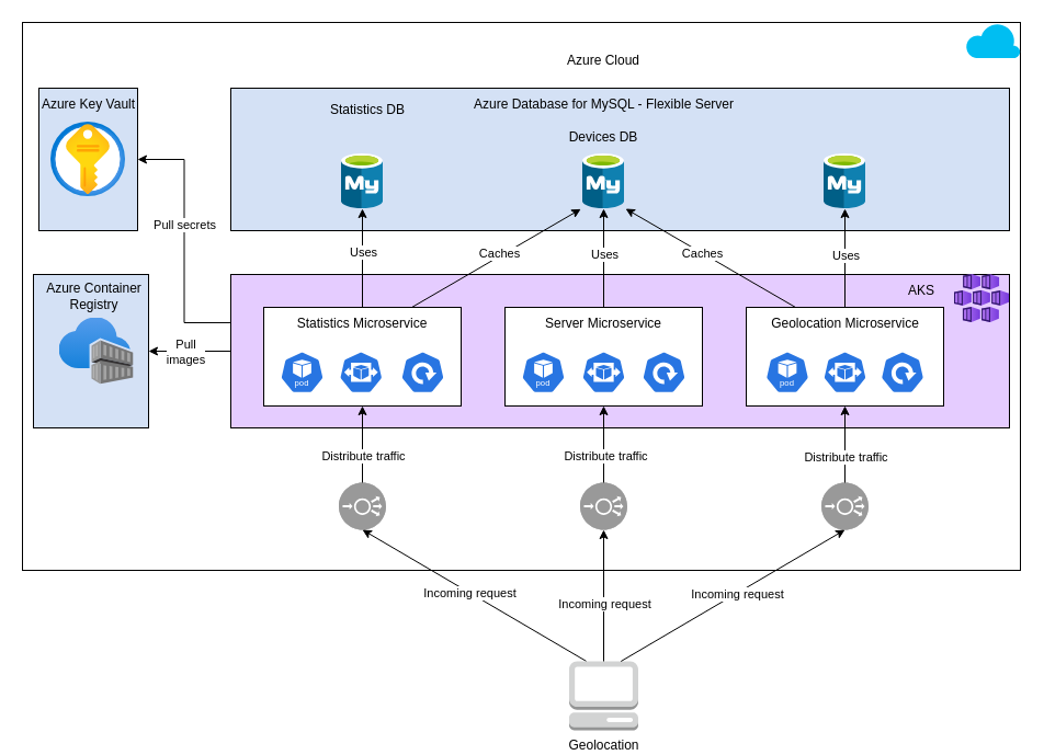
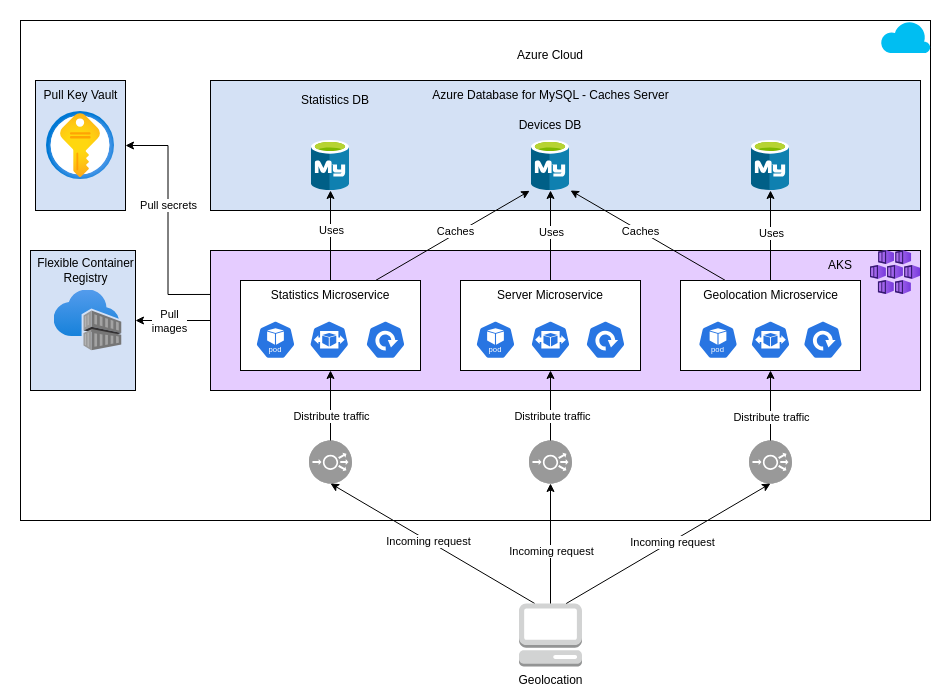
  <mxCell id="0" />
  <mxCell id="1" parent="0" />
  <mxCell id="2" value="" style="rounded=0;whiteSpace=wrap;html=1;" parent="1" vertex="1"><mxGeometry x="20" y="20" width="910" height="500" as="geometry" /></mxCell>
  <mxCell id="3" value="" style="rounded=0;whiteSpace=wrap;html=1;fillColor=#D4E1F5;" parent="1" vertex="1"><mxGeometry x="210" y="80" width="710" height="130" as="geometry" /></mxCell>
  <mxCell id="4" value="" style="verticalLabelPosition=bottom;html=1;verticalAlign=top;align=center;strokeColor=none;fillColor=#00BEF2;shape=mxgraph.azure.cloud;" parent="1" vertex="1"><mxGeometry x="880" y="20" width="50" height="32.5" as="geometry" /></mxCell>
  <mxCell id="5" value="Azure Cloud" style="text;html=1;align=center;verticalAlign=middle;whiteSpace=wrap;rounded=0;" parent="1" vertex="1"><mxGeometry x="510" y="40" width="80" height="30" as="geometry" /></mxCell>
  <mxCell id="6" value="" style="rounded=0;whiteSpace=wrap;html=1;fillColor=#E5CCFF;" parent="1" vertex="1"><mxGeometry x="210" y="250" width="710" height="140" as="geometry" /></mxCell>
  <mxCell id="7" value="" style="image;aspect=fixed;html=1;points=[];align=center;fontSize=12;image=img/lib/azure2/compute/Kubernetes_Services.svg;" parent="1" vertex="1"><mxGeometry x="870" y="250" width="50" height="44.12" as="geometry" /></mxCell>
  <mxCell id="8" value="AKS" style="text;html=1;align=center;verticalAlign=middle;whiteSpace=wrap;rounded=0;" parent="1" vertex="1"><mxGeometry x="800" y="250" width="80" height="30" as="geometry" /></mxCell>
  <mxCell id="9" value="" style="edgeStyle=orthogonalEdgeStyle;rounded=0;orthogonalLoop=1;jettySize=auto;html=1;" parent="1" source="11" target="37" edge="1"><mxGeometry relative="1" as="geometry" /></mxCell>
  <mxCell id="10" value="Uses" style="edgeLabel;html=1;align=center;verticalAlign=middle;resizable=0;points=[];" parent="9" connectable="0" vertex="1"><mxGeometry x="0.124" relative="1" as="geometry"><mxPoint as="offset" /></mxGeometry></mxCell>
  <mxCell id="11" value="" style="rounded=0;whiteSpace=wrap;html=1;" parent="1" vertex="1"><mxGeometry x="240" y="280" width="180" height="90" as="geometry" /></mxCell>
  <mxCell id="12" value="" style="edgeStyle=orthogonalEdgeStyle;rounded=0;orthogonalLoop=1;jettySize=auto;html=1;" parent="1" source="14" target="38" edge="1"><mxGeometry relative="1" as="geometry" /></mxCell>
  <mxCell id="13" value="Uses" style="edgeLabel;html=1;align=center;verticalAlign=middle;resizable=0;points=[];" parent="12" connectable="0" vertex="1"><mxGeometry x="0.089" relative="1" as="geometry"><mxPoint as="offset" /></mxGeometry></mxCell>
  <mxCell id="14" value="" style="rounded=0;whiteSpace=wrap;html=1;" parent="1" vertex="1"><mxGeometry x="460" y="280" width="180" height="90" as="geometry" /></mxCell>
  <mxCell id="15" value="" style="edgeStyle=orthogonalEdgeStyle;rounded=0;orthogonalLoop=1;jettySize=auto;html=1;" parent="1" source="17" target="39" edge="1"><mxGeometry relative="1" as="geometry" /></mxCell>
  <mxCell id="16" value="Uses" style="edgeLabel;html=1;align=center;verticalAlign=middle;resizable=0;points=[];" parent="15" connectable="0" vertex="1"><mxGeometry x="0.071" relative="1" as="geometry"><mxPoint as="offset" /></mxGeometry></mxCell>
  <mxCell id="17" value="" style="rounded=0;whiteSpace=wrap;html=1;" parent="1" vertex="1"><mxGeometry x="680" y="280" width="180" height="90" as="geometry" /></mxCell>
  <mxCell id="18" value="Server Microservice" style="text;html=1;align=center;verticalAlign=middle;whiteSpace=wrap;rounded=0;" parent="1" vertex="1"><mxGeometry x="485" y="280" width="130" height="30" as="geometry" /></mxCell>
  <mxCell id="19" value="Statistics&lt;span style=&quot;color: rgba(0, 0, 0, 0); font-family: monospace; font-size: 0px; text-align: start; text-wrap: nowrap;&quot;&gt;%3CmxGraphModel%3E%3Croot%3E%3CmxCell%20id%3D%220%22%2F%3E%3CmxCell%20id%3D%221%22%20parent%3D%220%22%2F%3E%3CmxCell%20id%3D%222%22%20value%3D%22Devices%20Microservice%22%20style%3D%22text%3Bhtml%3D1%3Balign%3Dcenter%3BverticalAlign%3Dmiddle%3BwhiteSpace%3Dwrap%3Brounded%3D0%3B%22%20vertex%3D%221%22%20parent%3D%221%22%3E%3CmxGeometry%20x%3D%22355%22%20y%3D%22120%22%20width%3D%22130%22%20height%3D%2230%22%20as%3D%22geometry%22%2F%3E%3C%2FmxCell%3E%3C%2Froot%3E%3C%2FmxGraphModel%3E&lt;/span&gt;&amp;nbsp;Micro&lt;span style=&quot;color: rgba(0, 0, 0, 0); font-family: monospace; font-size: 0px; text-align: start; text-wrap: nowrap;&quot;&gt;%3CmxGraphModel%3E%3Croot%3E%3CmxCell%20id%3D%220%22%2F%3E%3CmxCell%20id%3D%221%22%20parent%3D%220%22%2F%3E%3CmxCell%20id%3D%222%22%20value%3D%22Devices%20Microservice%22%20style%3D%22text%3Bhtml%3D1%3Balign%3Dcenter%3BverticalAlign%3Dmiddle%3BwhiteSpace%3Dwrap%3Brounded%3D0%3B%22%20vertex%3D%221%22%20parent%3D%221%22%3E%3CmxGeometry%20x%3D%22355%22%20y%3D%22120%22%20width%3D%22130%22%20height%3D%2230%22%20as%3D%22geometry%22%2F%3E%3C%2FmxCell%3E%3C%2Froot%3E%3C%2FmxGraphModel%3E&lt;/span&gt;service" style="text;html=1;align=center;verticalAlign=middle;whiteSpace=wrap;rounded=0;" parent="1" vertex="1"><mxGeometry x="265" y="280" width="130" height="30" as="geometry" /></mxCell>
  <mxCell id="20" value="Geolocation&lt;span style=&quot;color: rgba(0, 0, 0, 0); font-family: monospace; font-size: 0px; text-align: start; text-wrap: nowrap;&quot;&gt;%3CmxGraphModel%3E%3Croot%3E%3CmxCell%20id%3D%220%22%2F%3E%3CmxCell%20id%3D%221%22%20parent%3D%220%22%2F%3E%3CmxCell%20id%3D%222%22%20value%3D%22Devices%20Microservice%22%20style%3D%22text%3Bhtml%3D1%3Balign%3Dcenter%3BverticalAlign%3Dmiddle%3BwhiteSpace%3Dwrap%3Brounded%3D0%3B%22%20vertex%3D%221%22%20parent%3D%221%22%3E%3CmxGeometry%20x%3D%22355%22%20y%3D%22120%22%20width%3D%22130%22%20height%3D%2230%22%20as%3D%22geometry%22%2F%3E%3C%2FmxCell%3E%3C%2Froot%3E%3C%2FmxGraphModel%3E&lt;/span&gt;&amp;nbsp;Micro&lt;span style=&quot;color: rgba(0, 0, 0, 0); font-family: monospace; font-size: 0px; text-align: start; text-wrap: nowrap;&quot;&gt;%3CmxGraphModel%3E%3Croot%3E%3CmxCell%20id%3D%220%22%2F%3E%3CmxCell%20id%3D%221%22%20parent%3D%220%22%2F%3E%3CmxCell%20id%3D%222%22%20value%3D%22Devices%20Microservice%22%20style%3D%22text%3Bhtml%3D1%3Balign%3Dcenter%3BverticalAlign%3Dmiddle%3BwhiteSpace%3Dwrap%3Brounded%3D0%3B%22%20vertex%3D%221%22%20parent%3D%221%22%3E%3CmxGeometry%20x%3D%22355%22%20y%3D%22120%22%20width%3D%22130%22%20height%3D%2230%22%20as%3D%22geometry%22%2F%3E%3C%2FmxCell%3E%3C%2Froot%3E%3C%2FmxGraphModel%3E&lt;/span&gt;service" style="text;html=1;align=center;verticalAlign=middle;whiteSpace=wrap;rounded=0;" parent="1" vertex="1"><mxGeometry x="697.5" y="280" width="145" height="30" as="geometry" /></mxCell>
  <mxCell id="21" value="" style="endArrow=classic;html=1;rounded=0;exitX=0.25;exitY=0;exitDx=0;exitDy=0;" parent="1" source="17" edge="1"><mxGeometry width="50" height="50" relative="1" as="geometry"><mxPoint x="630" y="310" as="sourcePoint" /><mxPoint x="570" y="190" as="targetPoint" /></mxGeometry></mxCell>
  <mxCell id="22" value="Caches" style="edgeLabel;html=1;align=center;verticalAlign=middle;resizable=0;points=[];" parent="21" connectable="0" vertex="1"><mxGeometry x="0.061" relative="1" as="geometry"><mxPoint x="-3" y="-2" as="offset" /></mxGeometry></mxCell>
  <mxCell id="23" value="Devices DB" style="text;html=1;align=center;verticalAlign=middle;whiteSpace=wrap;rounded=0;" parent="1" vertex="1"><mxGeometry x="515" y="110" width="70" height="30" as="geometry" /></mxCell>
  <mxCell id="24" value="" style="endArrow=classic;html=1;rounded=0;exitX=0.75;exitY=0;exitDx=0;exitDy=0;entryX=-0.056;entryY=1.006;entryDx=0;entryDy=0;entryPerimeter=0;" parent="1" source="11" edge="1"><mxGeometry width="50" height="50" relative="1" as="geometry"><mxPoint x="735" y="290" as="sourcePoint" /><mxPoint x="529.15" y="190.3" as="targetPoint" /></mxGeometry></mxCell>
  <mxCell id="25" value="Caches" style="edgeLabel;html=1;align=center;verticalAlign=middle;resizable=0;points=[];" parent="24" connectable="0" vertex="1"><mxGeometry x="0.061" relative="1" as="geometry"><mxPoint x="-3" y="-2" as="offset" /></mxGeometry></mxCell>
  <mxCell id="26" value="Statistics DB" style="text;html=1;align=center;verticalAlign=middle;whiteSpace=wrap;rounded=0;" parent="1" vertex="1"><mxGeometry x="300" y="85" width="70" height="30" as="geometry" /></mxCell>
  <mxCell id="27" value="" style="aspect=fixed;sketch=0;html=1;dashed=0;whitespace=wrap;fillColor=#2875E2;strokeColor=#ffffff;points=[[0.005,0.63,0],[0.1,0.2,0],[0.9,0.2,0],[0.5,0,0],[0.995,0.63,0],[0.72,0.99,0],[0.5,1,0],[0.28,0.99,0]];shape=mxgraph.kubernetes.icon2;kubernetesLabel=1;prIcon=pod" parent="1" vertex="1"><mxGeometry x="255" y="320" width="40" height="38.4" as="geometry" /></mxCell>
  <mxCell id="28" value="" style="aspect=fixed;sketch=0;html=1;dashed=0;whitespace=wrap;fillColor=#2875E2;strokeColor=#ffffff;points=[[0.005,0.63,0],[0.1,0.2,0],[0.9,0.2,0],[0.5,0,0],[0.995,0.63,0],[0.72,0.99,0],[0.5,1,0],[0.28,0.99,0]];shape=mxgraph.kubernetes.icon2;kubernetesLabel=1;prIcon=pod" parent="1" vertex="1"><mxGeometry x="475" y="320" width="40" height="38.4" as="geometry" /></mxCell>
  <mxCell id="29" value="" style="aspect=fixed;sketch=0;html=1;dashed=0;whitespace=wrap;fillColor=#2875E2;strokeColor=#ffffff;points=[[0.005,0.63,0],[0.1,0.2,0],[0.9,0.2,0],[0.5,0,0],[0.995,0.63,0],[0.72,0.99,0],[0.5,1,0],[0.28,0.99,0]];shape=mxgraph.kubernetes.icon2;kubernetesLabel=1;prIcon=pod" parent="1" vertex="1"><mxGeometry x="697.5" y="320" width="40" height="38.4" as="geometry" /></mxCell>
  <mxCell id="30" value="" style="aspect=fixed;sketch=0;html=1;dashed=0;whitespace=wrap;fillColor=#2875E2;strokeColor=#ffffff;points=[[0.005,0.63,0],[0.1,0.2,0],[0.9,0.2,0],[0.5,0,0],[0.995,0.63,0],[0.72,0.99,0],[0.5,1,0],[0.28,0.99,0]];shape=mxgraph.kubernetes.icon2;prIcon=hpa" parent="1" vertex="1"><mxGeometry x="308.75" y="320" width="40" height="38.4" as="geometry" /></mxCell>
  <mxCell id="31" value="" style="aspect=fixed;sketch=0;html=1;dashed=0;whitespace=wrap;fillColor=#2875E2;strokeColor=#ffffff;points=[[0.005,0.63,0],[0.1,0.2,0],[0.9,0.2,0],[0.5,0,0],[0.995,0.63,0],[0.72,0.99,0],[0.5,1,0],[0.28,0.99,0]];shape=mxgraph.kubernetes.icon2;prIcon=hpa" parent="1" vertex="1"><mxGeometry x="530" y="320" width="40" height="38.4" as="geometry" /></mxCell>
  <mxCell id="32" value="" style="aspect=fixed;sketch=0;html=1;dashed=0;whitespace=wrap;fillColor=#2875E2;strokeColor=#ffffff;points=[[0.005,0.63,0],[0.1,0.2,0],[0.9,0.2,0],[0.5,0,0],[0.995,0.63,0],[0.72,0.99,0],[0.5,1,0],[0.28,0.99,0]];shape=mxgraph.kubernetes.icon2;prIcon=hpa" parent="1" vertex="1"><mxGeometry x="750" y="320" width="40" height="38.4" as="geometry" /></mxCell>
  <mxCell id="33" value="" style="aspect=fixed;sketch=0;html=1;dashed=0;whitespace=wrap;fillColor=#2875E2;strokeColor=#ffffff;points=[[0.005,0.63,0],[0.1,0.2,0],[0.9,0.2,0],[0.5,0,0],[0.995,0.63,0],[0.72,0.99,0],[0.5,1,0],[0.28,0.99,0]];shape=mxgraph.kubernetes.icon2;prIcon=deploy" parent="1" vertex="1"><mxGeometry x="365" y="320" width="40" height="38.4" as="geometry" /></mxCell>
  <mxCell id="34" value="" style="aspect=fixed;sketch=0;html=1;dashed=0;whitespace=wrap;fillColor=#2875E2;strokeColor=#ffffff;points=[[0.005,0.63,0],[0.1,0.2,0],[0.9,0.2,0],[0.5,0,0],[0.995,0.63,0],[0.72,0.99,0],[0.5,1,0],[0.28,0.99,0]];shape=mxgraph.kubernetes.icon2;prIcon=deploy" parent="1" vertex="1"><mxGeometry x="585" y="320" width="40" height="38.4" as="geometry" /></mxCell>
  <mxCell id="35" value="" style="aspect=fixed;sketch=0;html=1;dashed=0;whitespace=wrap;fillColor=#2875E2;strokeColor=#ffffff;points=[[0.005,0.63,0],[0.1,0.2,0],[0.9,0.2,0],[0.5,0,0],[0.995,0.63,0],[0.72,0.99,0],[0.5,1,0],[0.28,0.99,0]];shape=mxgraph.kubernetes.icon2;prIcon=deploy" parent="1" vertex="1"><mxGeometry x="802.5" y="320" width="40" height="38.4" as="geometry" /></mxCell>
- <mxCell id="36" value="Azure Database for MySQL - Flexible Server" style="text;html=1;align=center;verticalAlign=middle;whiteSpace=wrap;rounded=0;" parent="1" vertex="1"><mxGeometry x="427.5" y="80" width="245" height="30" as="geometry" /></mxCell>
+ <mxCell id="36" value="Azure Database for MySQL - Caches Server" style="text;html=1;align=center;verticalAlign=middle;whiteSpace=wrap;rounded=0;" parent="1" vertex="1"><mxGeometry x="427.5" y="80" width="245" height="30" as="geometry" /></mxCell>
  <mxCell id="37" value="" style="image;sketch=0;aspect=fixed;html=1;points=[];align=center;fontSize=12;image=img/lib/mscae/Azure_Database_for_MySQL_servers.svg;" parent="1" vertex="1"><mxGeometry x="311" y="140" width="38" height="50" as="geometry" /></mxCell>
  <mxCell id="38" value="" style="image;sketch=0;aspect=fixed;html=1;points=[];align=center;fontSize=12;image=img/lib/mscae/Azure_Database_for_MySQL_servers.svg;" parent="1" vertex="1"><mxGeometry x="531" y="140" width="38" height="50" as="geometry" /></mxCell>
  <mxCell id="39" value="" style="image;sketch=0;aspect=fixed;html=1;points=[];align=center;fontSize=12;image=img/lib/mscae/Azure_Database_for_MySQL_servers.svg;" parent="1" vertex="1"><mxGeometry x="751" y="140" width="38" height="50" as="geometry" /></mxCell>
  <mxCell id="40" value="" style="fillColor=#999999;verticalLabelPosition=bottom;sketch=0;html=1;strokeColor=#ffffff;verticalAlign=top;align=center;points=[[0.145,0.145,0],[0.5,0,0],[0.855,0.145,0],[1,0.5,0],[0.855,0.855,0],[0.5,1,0],[0.145,0.855,0],[0,0.5,0]];pointerEvents=1;shape=mxgraph.cisco_safe.compositeIcon;bgIcon=ellipse;resIcon=mxgraph.cisco_safe.capability.load_balancer;" parent="1" vertex="1"><mxGeometry x="308.5" y="440" width="43" height="43" as="geometry" /></mxCell>
  <mxCell id="41" value="" style="endArrow=classic;html=1;rounded=0;entryX=0.5;entryY=1;entryDx=0;entryDy=0;exitX=0.5;exitY=0;exitDx=0;exitDy=0;exitPerimeter=0;" parent="1" source="40" target="11" edge="1"><mxGeometry width="50" height="50" relative="1" as="geometry"><mxPoint x="530" y="440" as="sourcePoint" /><mxPoint x="580" y="390" as="targetPoint" /></mxGeometry></mxCell>
  <mxCell id="42" value="Distribute traffic" style="edgeLabel;html=1;align=center;verticalAlign=middle;resizable=0;points=[];" parent="41" connectable="0" vertex="1"><mxGeometry x="-0.278" relative="1" as="geometry"><mxPoint as="offset" /></mxGeometry></mxCell>
  <mxCell id="43" value="" style="fillColor=#999999;verticalLabelPosition=bottom;sketch=0;html=1;strokeColor=#ffffff;verticalAlign=top;align=center;points=[[0.145,0.145,0],[0.5,0,0],[0.855,0.145,0],[1,0.5,0],[0.855,0.855,0],[0.5,1,0],[0.145,0.855,0],[0,0.5,0]];pointerEvents=1;shape=mxgraph.cisco_safe.compositeIcon;bgIcon=ellipse;resIcon=mxgraph.cisco_safe.capability.load_balancer;" parent="1" vertex="1"><mxGeometry x="528.5" y="440" width="43" height="43" as="geometry" /></mxCell>
  <mxCell id="44" value="" style="endArrow=classic;html=1;rounded=0;entryX=0.5;entryY=1;entryDx=0;entryDy=0;exitX=0.5;exitY=0;exitDx=0;exitDy=0;exitPerimeter=0;" parent="1" source="43" target="14" edge="1"><mxGeometry width="50" height="50" relative="1" as="geometry"><mxPoint x="530" y="440" as="sourcePoint" /><mxPoint x="580" y="390" as="targetPoint" /></mxGeometry></mxCell>
  <mxCell id="45" value="Distribute traffic" style="edgeLabel;html=1;align=center;verticalAlign=middle;resizable=0;points=[];" parent="44" connectable="0" vertex="1"><mxGeometry x="-0.297" y="-1" relative="1" as="geometry"><mxPoint as="offset" /></mxGeometry></mxCell>
  <mxCell id="46" value="" style="fillColor=#999999;verticalLabelPosition=bottom;sketch=0;html=1;strokeColor=#ffffff;verticalAlign=top;align=center;points=[[0.145,0.145,0],[0.5,0,0],[0.855,0.145,0],[1,0.5,0],[0.855,0.855,0],[0.5,1,0],[0.145,0.855,0],[0,0.5,0]];pointerEvents=1;shape=mxgraph.cisco_safe.compositeIcon;bgIcon=ellipse;resIcon=mxgraph.cisco_safe.capability.load_balancer;" parent="1" vertex="1"><mxGeometry x="748.5" y="440" width="43" height="43" as="geometry" /></mxCell>
  <mxCell id="47" value="" style="endArrow=classic;html=1;rounded=0;entryX=0.5;entryY=1;entryDx=0;entryDy=0;exitX=0.5;exitY=0;exitDx=0;exitDy=0;exitPerimeter=0;" parent="1" source="46" target="17" edge="1"><mxGeometry width="50" height="50" relative="1" as="geometry"><mxPoint x="530" y="440" as="sourcePoint" /><mxPoint x="580" y="390" as="targetPoint" /></mxGeometry></mxCell>
  <mxCell id="48" value="Distribute traffic" style="edgeLabel;html=1;align=center;verticalAlign=middle;resizable=0;points=[];" parent="47" connectable="0" vertex="1"><mxGeometry x="-0.306" relative="1" as="geometry"><mxPoint as="offset" /></mxGeometry></mxCell>
  <mxCell id="49" value="" style="endArrow=classic;html=1;rounded=0;entryX=0.5;entryY=1;entryDx=0;entryDy=0;entryPerimeter=0;exitX=0.25;exitY=0;exitDx=0;exitDy=0;exitPerimeter=0;" parent="1" source="51" target="40" edge="1"><mxGeometry width="50" height="50" relative="1" as="geometry"><mxPoint x="330" y="590" as="sourcePoint" /><mxPoint x="580" y="440" as="targetPoint" /></mxGeometry></mxCell>
  <mxCell id="50" value="Incoming request" style="edgeLabel;html=1;align=center;verticalAlign=middle;resizable=0;points=[];" parent="49" connectable="0" vertex="1"><mxGeometry x="-0.172" relative="1" as="geometry"><mxPoint x="-22" y="-13" as="offset" /></mxGeometry></mxCell>
  <mxCell id="51" value="Geolocation" style="outlineConnect=0;dashed=0;verticalLabelPosition=bottom;verticalAlign=top;align=center;html=1;shape=mxgraph.aws3.management_console;fillColor=#D2D3D3;gradientColor=none;" parent="1" vertex="1"><mxGeometry x="518.5" y="603" width="63" height="63" as="geometry" /></mxCell>
  <mxCell id="52" value="" style="endArrow=classic;html=1;rounded=0;exitX=0.5;exitY=0;exitDx=0;exitDy=0;exitPerimeter=0;entryX=0.5;entryY=1;entryDx=0;entryDy=0;entryPerimeter=0;" parent="1" source="51" target="43" edge="1"><mxGeometry width="50" height="50" relative="1" as="geometry"><mxPoint x="530" y="540" as="sourcePoint" /><mxPoint x="580" y="490" as="targetPoint" /></mxGeometry></mxCell>
  <mxCell id="53" value="Incoming request" style="edgeLabel;html=1;align=center;verticalAlign=middle;resizable=0;points=[];" parent="52" connectable="0" vertex="1"><mxGeometry x="-0.124" relative="1" as="geometry"><mxPoint as="offset" /></mxGeometry></mxCell>
  <mxCell id="54" value="" style="endArrow=classic;html=1;rounded=0;exitX=0.75;exitY=0;exitDx=0;exitDy=0;exitPerimeter=0;entryX=0.5;entryY=1;entryDx=0;entryDy=0;entryPerimeter=0;" parent="1" source="51" target="46" edge="1"><mxGeometry width="50" height="50" relative="1" as="geometry"><mxPoint x="530" y="540" as="sourcePoint" /><mxPoint x="580" y="490" as="targetPoint" /></mxGeometry></mxCell>
  <mxCell id="55" value="Incoming request" style="edgeLabel;html=1;align=center;verticalAlign=middle;resizable=0;points=[];" parent="54" connectable="0" vertex="1"><mxGeometry x="0.032" relative="1" as="geometry"><mxPoint x="1" as="offset" /></mxGeometry></mxCell>
  <mxCell id="56" value="" style="rounded=0;whiteSpace=wrap;html=1;fillColor=#D4E1F5;" vertex="1" parent="1"><mxGeometry x="30" y="250" width="105" height="140" as="geometry" /></mxCell>
  <mxCell id="57" value="" style="rounded=0;whiteSpace=wrap;html=1;fillColor=#D4E1F5;" vertex="1" parent="1"><mxGeometry x="35" y="80" width="90" height="130" as="geometry" /></mxCell>
  <mxCell id="58" value="" style="image;aspect=fixed;html=1;points=[];align=center;fontSize=12;image=img/lib/azure2/security/Key_Vaults.svg;" vertex="1" parent="1"><mxGeometry x="46" y="111" width="68" height="68" as="geometry" /></mxCell>
- <mxCell id="59" value="Azure Key Vault" style="text;html=1;align=center;verticalAlign=middle;resizable=0;points=[];autosize=1;strokeColor=none;fillColor=none;" vertex="1" parent="1"><mxGeometry x="25" y="80" width="110" height="30" as="geometry" /></mxCell>
+ <mxCell id="59" value="Pull Key Vault" style="text;html=1;align=center;verticalAlign=middle;resizable=0;points=[];autosize=1;strokeColor=none;fillColor=none;" vertex="1" parent="1"><mxGeometry x="25" y="80" width="110" height="30" as="geometry" /></mxCell>
  <mxCell id="60" value="" style="image;aspect=fixed;html=1;points=[];align=center;fontSize=12;image=img/lib/azure2/containers/Container_Registries.svg;" vertex="1" parent="1"><mxGeometry x="53.5" y="289.5" width="68" height="61" as="geometry" /></mxCell>
- <mxCell id="61" value="Azure Container&lt;div&gt;Registry&lt;/div&gt;" style="text;html=1;align=center;verticalAlign=middle;resizable=0;points=[];autosize=1;strokeColor=none;fillColor=none;" vertex="1" parent="1"><mxGeometry x="30" y="250" width="110" height="40" as="geometry" /></mxCell>
+ <mxCell id="61" value="Flexible Container&lt;div&gt;Registry&lt;/div&gt;" style="text;html=1;align=center;verticalAlign=middle;resizable=0;points=[];autosize=1;strokeColor=none;fillColor=none;" vertex="1" parent="1"><mxGeometry x="30" y="250" width="110" height="40" as="geometry" /></mxCell>
  <mxCell id="62" value="" style="edgeStyle=orthogonalEdgeStyle;rounded=0;orthogonalLoop=1;jettySize=auto;html=1;entryX=1;entryY=0.5;entryDx=0;entryDy=0;exitX=0;exitY=0.5;exitDx=0;exitDy=0;" edge="1" parent="1" source="6" target="56"><mxGeometry relative="1" as="geometry"><mxPoint x="340" y="290" as="sourcePoint" /><mxPoint x="340" y="200" as="targetPoint" /></mxGeometry></mxCell>
  <mxCell id="63" value="Pull&lt;div&gt;images&lt;/div&gt;" style="edgeLabel;html=1;align=center;verticalAlign=middle;resizable=0;points=[];" connectable="0" vertex="1" parent="62"><mxGeometry x="0.124" relative="1" as="geometry"><mxPoint as="offset" /></mxGeometry></mxCell>
  <mxCell id="64" value="" style="edgeStyle=orthogonalEdgeStyle;rounded=0;orthogonalLoop=1;jettySize=auto;html=1;entryX=1;entryY=0.5;entryDx=0;entryDy=0;exitX=0;exitY=0.314;exitDx=0;exitDy=0;exitPerimeter=0;" edge="1" parent="1" source="6" target="57"><mxGeometry relative="1" as="geometry"><mxPoint x="220" y="330" as="sourcePoint" /><mxPoint x="145" y="330" as="targetPoint" /></mxGeometry></mxCell>
  <mxCell id="65" value="Pull secrets" style="edgeLabel;html=1;align=center;verticalAlign=middle;resizable=0;points=[];" connectable="0" vertex="1" parent="64"><mxGeometry x="0.124" relative="1" as="geometry"><mxPoint as="offset" /></mxGeometry></mxCell>
